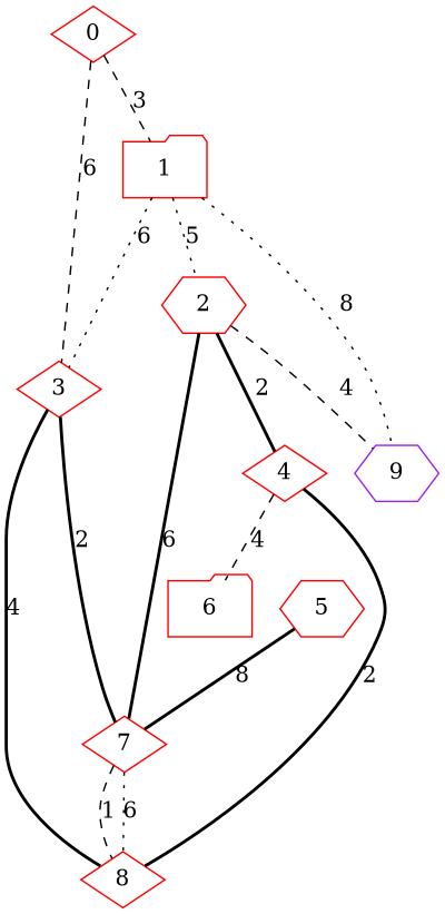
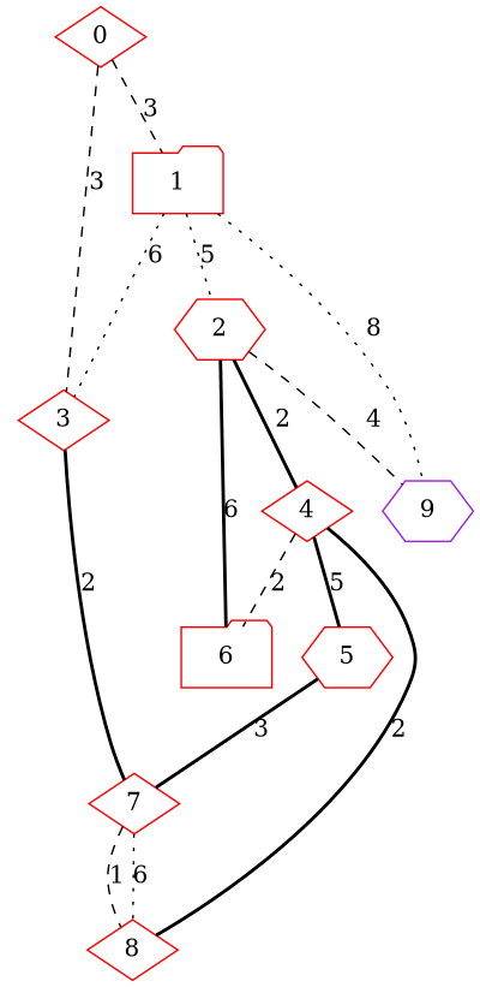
  graph {
    node [color=red shape=diamond weight=1]
    edge [style=bold]
    1 [shape=folder]
    0
    3
    2 [shape=hexagon]
    9 [color=purple shape=hexagon weight=4]
    7
    8
    4
    6 [shape=folder]
    5 [shape=hexagon]
    1 -- 3 [label=6 style=dotted]
    1 -- 2 [label=5 style=dotted]
    1 -- 9 [label=8 style=dotted]
    0 -- 1 [label=3 style=dashed]
-   0 -- 3 [label=6 style=dashed]
+   0 -- 3 [label=3 style=dashed]
    3 -- 7 [label=2]
-   3 -- 8 [label=4]
    2 -- 9 [label=4 style=dashed]
    2 -- 4 [label=2]
-   2 -- 7 [label=6]
+   2 -- 6 [label=6]
    7 -- 8 [label=6 style=dotted]
    7 -- 8 [label=1 style=dashed]
    4 -- 8 [label=2]
-   4 -- 6 [label=4 style=dashed]
-   5 -- 7 [label=8]
+   4 -- 6 [label=2 style=dashed]
+   4 -- 5 [label=5]
+   5 -- 7 [label=3]
  }
